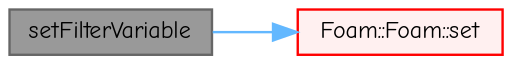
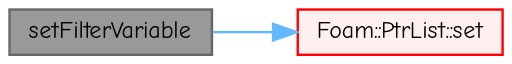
  digraph {
    rankdir=LR
    fontname="Comic Neue"
    node [fontname="Comic Neue" fontsize=10 shape=box style=filled]
    n1 [color=gray40 fillcolor=grey60 fontcolor=black height=0.2 label=setFilterVariable width=0.4]
-   n2 [color=red fillcolor="#FFF0F0" height=0.2 label="Foam::Foam::set" width=0.4]
+   n2 [color=red fillcolor="#FFF0F0" height=0.2 label="Foam::PtrList::set" width=0.4]
    n1 -> n2 [color=steelblue1 fontname="Comic Neue" fontsize=10 labelfontname=Helvetica labelfontsize=10 style=solid]
  }
